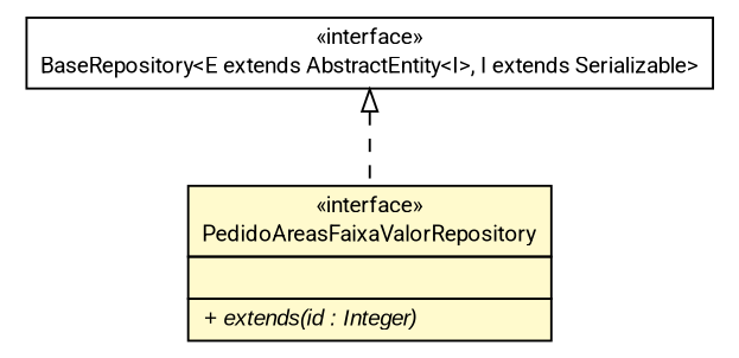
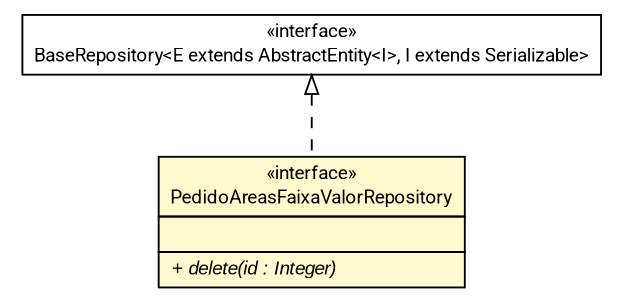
  digraph {
    nodesep=0.25
    ranksep=0.5
    fontname=Roboto
    node [fontcolor=black fontname=Roboto fontsize=10.0 shape=plaintext]
    n1 [label=<<table title="br.gov.to.sefaz.persistence.repository.BaseRepository" border="0" cellborder="1" cellspacing="0" cellpadding="2" port="p" href="../../../../persistence/repository/BaseRepository.html"> 		<tr><td><table border="0" cellspacing="0" cellpadding="1"> <tr><td align="center" balign="center"> &#171;interface&#187; </td></tr> <tr><td align="center" balign="center"> BaseRepository&lt;E extends AbstractEntity&lt;I&gt;, I extends Serializable&gt; </td></tr> 		</table></td></tr> 		</table>>]
-   n2 [label=<<table title="br.gov.to.sefaz.arr.parametros.persistence.repository.PedidoAreasFaixaValorRepository" border="0" cellborder="1" cellspacing="0" cellpadding="2" port="p" bgcolor="lemonChiffon" href="./PedidoAreasFaixaValorRepository.html"> 		<tr><td><table border="0" cellspacing="0" cellpadding="1"> <tr><td align="center" balign="center"> &#171;interface&#187; </td></tr> <tr><td align="center" balign="center"> PedidoAreasFaixaValorRepository </td></tr> 		</table></td></tr> 		<tr><td><table border="0" cellspacing="0" cellpadding="1"> <tr><td align="left" balign="left">  </td></tr> 		</table></td></tr> 		<tr><td><table border="0" cellspacing="0" cellpadding="1"> <tr><td align="left" balign="left"><font face="arial italic" point-size="10.0"> + extends(id : Integer) </font></td></tr> 		</table></td></tr> 		</table>>]
+   n2 [label=<<table title="br.gov.to.sefaz.arr.parametros.persistence.repository.PedidoAreasFaixaValorRepository" border="0" cellborder="1" cellspacing="0" cellpadding="2" port="p" bgcolor="lemonChiffon" href="./PedidoAreasFaixaValorRepository.html"> 		<tr><td><table border="0" cellspacing="0" cellpadding="1"> <tr><td align="center" balign="center"> &#171;interface&#187; </td></tr> <tr><td align="center" balign="center"> PedidoAreasFaixaValorRepository </td></tr> 		</table></td></tr> 		<tr><td><table border="0" cellspacing="0" cellpadding="1"> <tr><td align="left" balign="left">  </td></tr> 		</table></td></tr> 		<tr><td><table border="0" cellspacing="0" cellpadding="1"> <tr><td align="left" balign="left"><font face="arial italic" point-size="10.0"> + delete(id : Integer) </font></td></tr> 		</table></td></tr> 		</table>>]
    n1 -> n2 [arrowtail=empty dir=back fontname=Roboto fontsize=10 headport=p labelfontname=arial labelfontsize=10 style=dashed tailport=p]
  }
